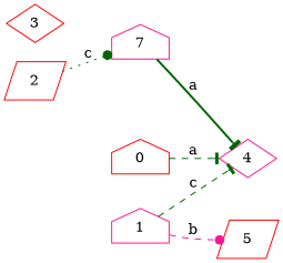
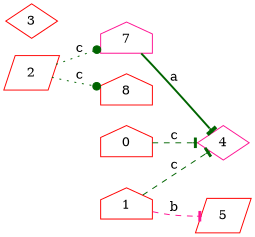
  strict digraph {
    rankdir=LR
    node [color=red shape=house]
    edge [arrowhead=dot color=darkgreen style=dashed]
    2 [shape=parallelogram]
    7 [color=deeppink]
+   8
    4 [color=deeppink shape=diamond]
    3 [shape=diamond]
    0
-   1 [color=deeppink]
+   1
    5 [shape=parallelogram]
    2 -> 7 [label=c style=dotted]
+   2 -> 8 [label=c style=dotted]
    7 -> 4 [arrowhead=tee label=a style=bold]
-   0 -> 4 [arrowhead=tee label=a]
+   0 -> 4 [arrowhead=tee label=c]
    1 -> 4 [arrowhead=tee label=c]
-   1 -> 5 [color=deeppink label=b]
+   1 -> 5 [arrowhead=tee color=deeppink label=b]
  }
